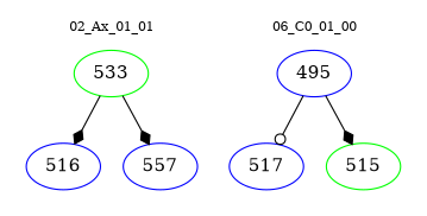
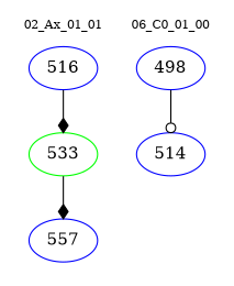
  digraph {
    node [color=blue]
    edge [arrowhead=diamond color=black]
    n1 [color=green label=533]
    n2 [label=516]
    n3 [label=557]
-   n4 [label=495]
-   n5 [label=517]
-   n6 [color=green label=515]
+   n4 [label=498]
+   n5 [label=514]
    subgraph cluster_1 {
      color=white
      fontsize=10
      label="02_Ax_01_01"
      n1
      n2
      n3
    }
    subgraph cluster_2 {
      color=white
      fontsize=10
      label="06_C0_01_00"
      n4
      n5
-     n6
    }
-   n1 -> n2
+   n2 -> n1
    n1 -> n3
    n4 -> n5 [arrowhead=odot]
-   n4 -> n6
  }
